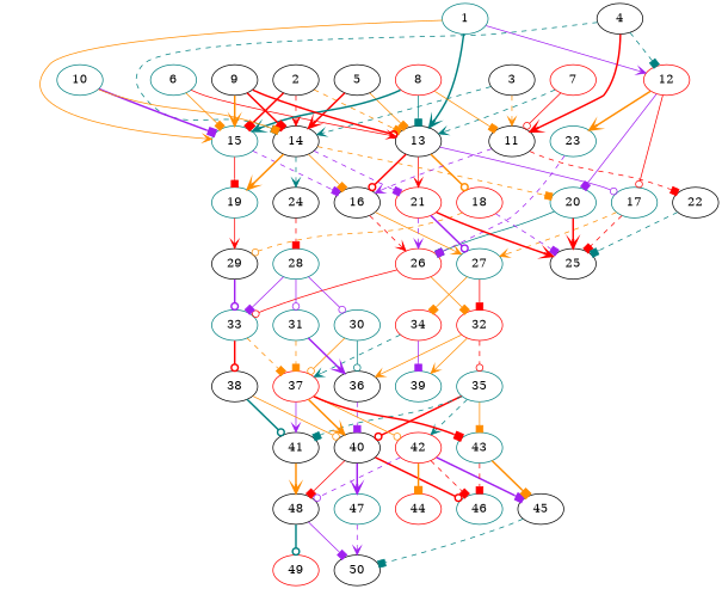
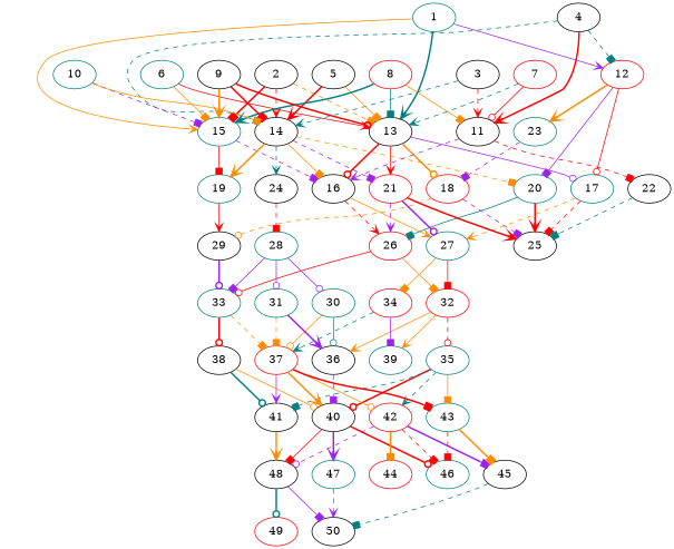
  digraph {
    node [alpha=0.00 color=black]
    edge [arrowhead=box color=red style=solid]
    1 [alpha=0.19 color=teal expect_size=48817152]
    12 [color=red expect_size=30741504]
    13 [alpha=0.05 expect_size=18612224]
    15 [alpha=0.14 color=teal expect_size=21036032]
    17 [alpha=0.11 color=teal expect_size=39070720]
    20 [alpha=0.15 color=teal expect_size=46258176]
    23 [color=teal expect_size=5393408]
    16 [alpha=0.13 expect_size=22956032]
    18 [alpha=0.08 color=red expect_size=42815488]
    21 [alpha=0.18 color=red expect_size=46390272]
    19 [alpha=0.10 color=teal expect_size=12704768]
    27 [alpha=0.05 color=teal expect_size=13352960]
    25 [alpha=0.03 expect_size=43875328]
    26 [alpha=0.19 color=red expect_size=29997056]
    29 [alpha=0.13 expect_size=9523200]
    2 [alpha=0.15 expect_size=15412224]
    14 [alpha=0.11 expect_size=20222976]
    24 [alpha=0.07 expect_size=17417216]
    28 [alpha=0.03 color=teal expect_size=38722560]
    3 [alpha=0.01 expect_size=22861824]
    11 [alpha=0.02 expect_size=33036288]
    22 [alpha=0.05 expect_size=51553280]
    4 [expect_size=32656384]
    5 [alpha=0.01 expect_size=28096512]
    6 [alpha=0.07 color=teal expect_size=5349376]
    7 [alpha=0.02 color=red expect_size=26354688]
    8 [alpha=0.07 color=red expect_size=36439040]
    9 [alpha=0.14 expect_size=32616448]
    10 [color=teal expect_size=47820800]
    32 [alpha=0.12 color=red expect_size=16028672]
    33 [alpha=0.08 color=teal expect_size=28689408]
    34 [alpha=0.11 color=red expect_size=29377536]
    30 [alpha=0.01 color=teal expect_size=33316864]
    31 [alpha=0.01 color=teal expect_size=20961280]
    36 [alpha=0.17 expect_size=5559296]
    35 [color=teal expect_size=45506560]
    39 [alpha=0.06 color=teal expect_size=21920768]
    37 [alpha=0.08 color=red expect_size=51200000]
    38 [alpha=0.16 expect_size=14797824]
    40 [alpha=0.14 expect_size=5571584]
    41 [alpha=0.19 expect_size=8329216]
    42 [alpha=0.04 color=red expect_size=10800128]
    43 [alpha=0.08 color=teal expect_size=38484992]
    46 [alpha=0.02 color=teal expect_size=36286464]
    47 [alpha=0.02 color=teal expect_size=29431808]
    48 [alpha=0.16 expect_size=49102848]
    44 [alpha=0.18 color=red expect_size=10381312]
    45 [alpha=0.05 expect_size=35842048]
    50 [alpha=0.01 expect_size=52284416]
    49 [alpha=0.13 color=red expect_size=38504448]
    1 -> 12 [arrowhead=vee color=purple]
    1 -> 13 [arrowhead=vee color=teal style=bold]
    1 -> 15 [arrowhead=vee color=darkorange]
    12 -> 17 [arrowhead=odot]
    12 -> 20 [color=purple]
    12 -> 23 [arrowhead=vee color=darkorange style=bold]
    13 -> 17 [arrowhead=odot color=purple]
    13 -> 16 [arrowhead=odot style=bold]
    13 -> 18 [arrowhead=odot color=darkorange style=bold]
    13 -> 21 [arrowhead=vee]
    15 -> 16 [color=purple style=dashed]
    15 -> 19
    17 -> 27 [arrowhead=vee color=darkorange style=dashed]
    17 -> 25 [style=dashed]
    20 -> 25 [arrowhead=vee style=bold]
    20 -> 26 [color=teal]
-   23 -> 26 [color=purple style=dashed]
+   23 -> 18 [color=purple style=dashed]
    16 -> 27 [arrowhead=vee color=darkorange]
    16 -> 26 [arrowhead=vee style=dashed]
    18 -> 25 [color=purple style=dashed]
    18 -> 29 [arrowhead=odot color=darkorange style=dashed]
    21 -> 27 [arrowhead=odot color=purple style=bold]
    21 -> 25 [arrowhead=vee style=bold]
    21 -> 26 [arrowhead=vee color=purple style=dashed]
    19 -> 29 [arrowhead=vee]
    27 -> 32
    27 -> 34 [color=darkorange]
    26 -> 32 [color=darkorange]
    26 -> 33 [arrowhead=odot]
    29 -> 33 [arrowhead=odot color=purple style=bold]
    2 -> 13 [color=darkorange style=dashed]
    2 -> 15 [style=bold]
    2 -> 14 [arrowhead=vee style=dashed]
    14 -> 20 [color=darkorange style=dashed]
    14 -> 16 [color=darkorange]
    14 -> 21 [color=purple style=dashed]
    14 -> 19 [arrowhead=vee color=darkorange style=bold]
    14 -> 24 [arrowhead=vee color=teal style=dashed]
    24 -> 28 [style=dashed]
    28 -> 33 [color=purple]
    28 -> 30 [arrowhead=odot color=purple]
    28 -> 31 [arrowhead=odot color=purple]
    3 -> 14 [arrowhead=vee color=teal style=dashed]
-   3 -> 11 [arrowhead=vee color=darkorange style=dashed]
+   3 -> 11 [arrowhead=vee style=dashed]
    11 -> 16 [arrowhead=vee color=purple style=dashed]
    11 -> 22 [style=dashed]
    22 -> 25 [color=teal style=dashed]
    4 -> 12 [color=teal style=dashed]
    4 -> 14 [color=teal style=dashed]
    4 -> 11 [arrowhead=vee style=bold]
    5 -> 13 [color=darkorange]
    5 -> 14 [arrowhead=vee style=bold]
    6 -> 13 [arrowhead=vee]
    6 -> 15 [color=darkorange]
    7 -> 13 [arrowhead=vee color=teal style=dashed]
    7 -> 11 [arrowhead=odot]
    8 -> 13 [color=teal]
    8 -> 15 [arrowhead=vee color=teal style=bold]
    8 -> 11 [color=darkorange]
    9 -> 13 [arrowhead=odot style=bold]
    9 -> 15 [arrowhead=vee color=darkorange style=bold]
    9 -> 14 [style=bold]
-   10 -> 15 [color=purple style=bold]
+   10 -> 15 [color=purple style=dashed]
    10 -> 14 [color=darkorange]
    32 -> 36 [arrowhead=vee color=darkorange]
    32 -> 35 [arrowhead=odot style=dashed]
    32 -> 39 [arrowhead=vee color=darkorange]
    33 -> 37 [color=darkorange style=dashed]
    33 -> 38 [arrowhead=odot style=bold]
    34 -> 39 [color=purple]
    34 -> 37 [arrowhead=vee color=teal style=dashed]
    30 -> 36 [arrowhead=odot color=teal]
    30 -> 37 [arrowhead=odot color=darkorange]
    31 -> 36 [arrowhead=vee color=purple style=bold]
    31 -> 37 [color=darkorange style=dashed]
    36 -> 40 [color=purple style=dashed]
    35 -> 40 [arrowhead=odot style=bold]
    35 -> 41 [color=teal style=dashed]
    35 -> 42 [arrowhead=vee color=teal style=dashed]
    35 -> 43 [color=darkorange]
    37 -> 40 [arrowhead=vee color=darkorange style=bold]
    37 -> 41 [arrowhead=vee color=purple]
    37 -> 42 [arrowhead=odot color=darkorange]
    37 -> 43 [style=bold]
    38 -> 40 [arrowhead=odot color=darkorange]
    38 -> 41 [arrowhead=odot color=teal style=bold]
    40 -> 46 [arrowhead=odot style=bold]
    40 -> 47 [arrowhead=vee color=purple style=bold]
    40 -> 48
    41 -> 48 [arrowhead=vee color=darkorange style=bold]
    42 -> 46 [style=dashed]
    42 -> 48 [arrowhead=odot color=purple style=dashed]
    42 -> 44 [color=darkorange style=bold]
    42 -> 45 [color=purple style=bold]
    43 -> 46 [style=dashed]
    43 -> 45 [color=darkorange style=bold]
    47 -> 50 [arrowhead=vee color=purple style=dashed]
    48 -> 50 [color=purple]
    48 -> 49 [arrowhead=odot color=teal style=bold]
    45 -> 50 [color=teal style=dashed]
  }
